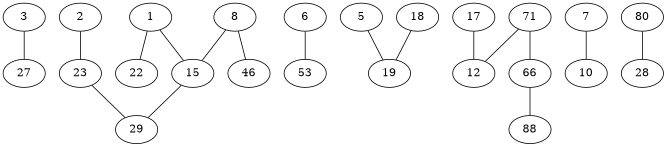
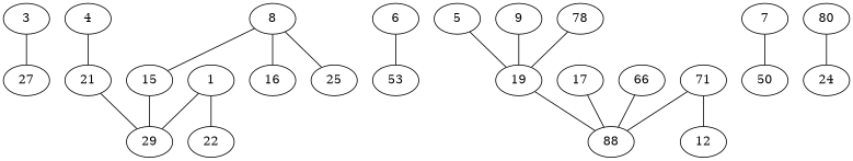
  graph {
    3 [Label="3 (0.00)"]
    27 [Label="27 (0.00)"]
-   4 [Label="4 (0.00)" label=2]
-   21 [Label="21 (0.00)" label=23]
+   4 [Label="4 (0.00)"]
+   21 [Label="21 (0.00)"]
    n5 [Label="13 (0.00)" label=53]
    1 [Label="1 (0.00)"]
    15 [Label="15 (0.00)"]
    22 [Label="22 (0.00)"]
    29 [Label="29 (0.00)"]
-   16 [Label="16 (0.00)" label=46]
+   16 [Label="16 (0.00)"]
    6 [Label="6 (0.00)"]
    5 [Label="5 (0.00)"]
    19 [Label="19 (0.00)"]
    17 [Label="17 (0.00)"]
    n15 [Label="28 (0.00)" label=88]
    7 [Label="7 (0.00)"]
-   10 [Label="10 (0.00)"]
+   10 [Label="10 (0.00)" label=50]
    8 [Label="8 (0.00)"]
+   25 [Label="25 (0.00)"]
+   9 [Label="9 (0.00)"]
    n21 [Label="11 (0.00)" label=71]
    12 [Label="12 (0.00)"]
    n23 [Label="20 (0.00)" label=80]
-   24 [Label="24 (0.00)" label=28]
-   18 [Label="18 (0.00)"]
+   24 [Label="24 (0.00)"]
+   18 [Label="18 (0.00)" label=78]
    n26 [Label="26 (0.00)" label=66]
    3 -- 27 [Label=69.19]
    4 -- 21 [Label=54.55]
    21 -- 29 [Label=81.01]
-   1 -- 15 [Label=29.66]
+   1 -- 29 [Label=29.66]
    1 -- 22 [Label=93.37]
    15 -- 29 [Label=33.24]
    6 -- n5 [Label=147.52]
    5 -- 19 [Label=77.31]
-   17 -- 12 [Label=177.24]
+   19 -- n15 [Label=72.24]
+   17 -- n15 [Label=177.24]
    7 -- 10 [Label=90.78]
    8 -- 15 [Label=35.92]
    8 -- 16 [Label=73.78]
-   n21 -- n26 [Label=93.89]
+   8 -- 25 [Label=33.45]
+   9 -- 19 [Label=73.09]
+   n21 -- n15 [Label=93.89]
    n21 -- 12 [Label=153.76]
    n23 -- 24 [Label=92.78]
    18 -- 19 [Label=435.52]
    n26 -- n15 [Label=60.71]
  }
